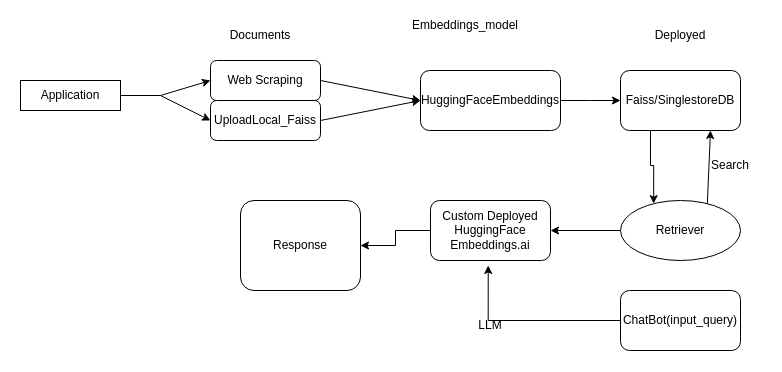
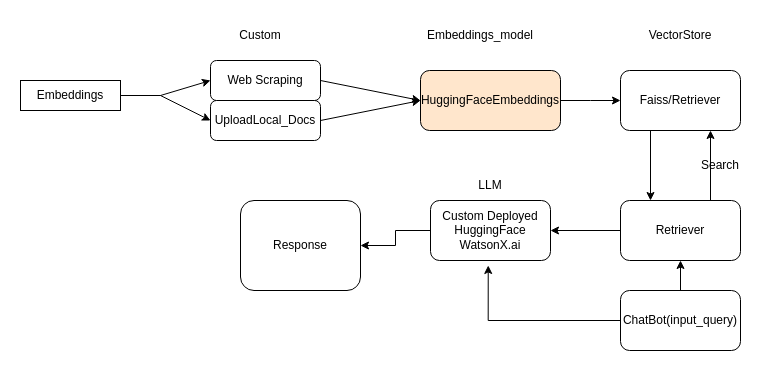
  <mxCell id="0" />
  <mxCell id="1" parent="0" />
- <mxCell id="2" value="Application" style="rounded=0;whiteSpace=wrap;html=1;" vertex="1" parent="1"><mxGeometry x="20" y="80" width="100" height="30" as="geometry" /></mxCell>
+ <mxCell id="2" value="Embeddings" style="rounded=0;whiteSpace=wrap;html=1;" vertex="1" parent="1"><mxGeometry x="20" y="80" width="100" height="30" as="geometry" /></mxCell>
  <mxCell id="3" value="" style="endArrow=classic;html=1;rounded=0;exitX=1;exitY=0.5;exitDx=0;exitDy=0;" edge="1" parent="1" source="2"><mxGeometry width="50" height="50" relative="1" as="geometry"><mxPoint x="390" y="230" as="sourcePoint" /><mxPoint x="210" y="80" as="targetPoint" /><Array as="points"><mxPoint x="160" y="95" /></Array></mxGeometry></mxCell>
  <mxCell id="4" value="" style="endArrow=classic;html=1;rounded=0;exitX=1;exitY=0.5;exitDx=0;exitDy=0;" edge="1" parent="1" source="2"><mxGeometry width="50" height="50" relative="1" as="geometry"><mxPoint x="210" y="150" as="sourcePoint" /><mxPoint x="210" y="120" as="targetPoint" /><Array as="points"><mxPoint x="160" y="95" /></Array></mxGeometry></mxCell>
  <mxCell id="5" value="Web Scraping" style="rounded=1;whiteSpace=wrap;html=1;" vertex="1" parent="1"><mxGeometry x="210" y="60" width="110" height="40" as="geometry" /></mxCell>
- <mxCell id="6" value="UploadLocal_Faiss" style="rounded=1;whiteSpace=wrap;html=1;" vertex="1" parent="1"><mxGeometry x="210" y="100" width="110" height="40" as="geometry" /></mxCell>
+ <mxCell id="6" value="UploadLocal_Docs" style="rounded=1;whiteSpace=wrap;html=1;" vertex="1" parent="1"><mxGeometry x="210" y="100" width="110" height="40" as="geometry" /></mxCell>
  <mxCell id="7" value="" style="endArrow=classic;html=1;rounded=0;exitX=1;exitY=0.5;exitDx=0;exitDy=0;" edge="1" parent="1" source="5"><mxGeometry width="50" height="50" relative="1" as="geometry"><mxPoint x="340" y="170" as="sourcePoint" /><mxPoint x="420" y="100" as="targetPoint" /></mxGeometry></mxCell>
  <mxCell id="8" value="" style="endArrow=classic;html=1;rounded=0;exitX=1;exitY=0.5;exitDx=0;exitDy=0;" edge="1" parent="1" source="6"><mxGeometry width="50" height="50" relative="1" as="geometry"><mxPoint x="340" y="170" as="sourcePoint" /><mxPoint x="420" y="100" as="targetPoint" /></mxGeometry></mxCell>
- <mxCell id="9" value="Deployed" style="text;html=1;strokeColor=none;fillColor=none;align=center;verticalAlign=middle;whiteSpace=wrap;rounded=0;" vertex="1" parent="1"><mxGeometry x="650" y="20" width="60" height="30" as="geometry" /></mxCell>
- <mxCell id="10" value="Documents" style="text;html=1;strokeColor=none;fillColor=none;align=center;verticalAlign=middle;whiteSpace=wrap;rounded=0;" vertex="1" parent="1"><mxGeometry x="230" y="20" width="60" height="30" as="geometry" /></mxCell>
+ <mxCell id="9" value="VectorStore" style="text;html=1;strokeColor=none;fillColor=none;align=center;verticalAlign=middle;whiteSpace=wrap;rounded=0;" vertex="1" parent="1"><mxGeometry x="650" y="20" width="60" height="30" as="geometry" /></mxCell>
+ <mxCell id="10" value="Custom" style="text;html=1;strokeColor=none;fillColor=none;align=center;verticalAlign=middle;whiteSpace=wrap;rounded=0;" vertex="1" parent="1"><mxGeometry x="230" y="20" width="60" height="30" as="geometry" /></mxCell>
  <mxCell id="11" style="edgeStyle=orthogonalEdgeStyle;rounded=0;orthogonalLoop=1;jettySize=auto;html=1;exitX=1;exitY=0.5;exitDx=0;exitDy=0;" edge="1" parent="1" source="12"><mxGeometry relative="1" as="geometry"><mxPoint x="620" y="100" as="targetPoint" /></mxGeometry></mxCell>
- <mxCell id="12" value="HuggingFaceEmbeddings" style="rounded=1;whiteSpace=wrap;html=1;" vertex="1" parent="1"><mxGeometry x="420" y="70" width="140" height="60" as="geometry" /></mxCell>
+ <mxCell id="12" value="HuggingFaceEmbeddings" style="rounded=1;whiteSpace=wrap;html=1;fillColor=#ffe6cc;" vertex="1" parent="1"><mxGeometry x="420" y="70" width="140" height="60" as="geometry" /></mxCell>
  <mxCell id="13" style="edgeStyle=orthogonalEdgeStyle;rounded=0;orthogonalLoop=1;jettySize=auto;html=1;exitX=0.25;exitY=1;exitDx=0;exitDy=0;entryX=0.25;entryY=0;entryDx=0;entryDy=0;" edge="1" parent="1" source="14" target="17"><mxGeometry relative="1" as="geometry"><mxPoint x="660" y="200" as="targetPoint" /><mxPoint x="660" y="130" as="sourcePoint" /></mxGeometry></mxCell>
- <mxCell id="14" value="Faiss/SinglestoreDB" style="rounded=1;whiteSpace=wrap;html=1;" vertex="1" parent="1"><mxGeometry x="620" y="70" width="120" height="60" as="geometry" /></mxCell>
- <mxCell id="15" value="Embeddings_model" style="text;html=1;strokeColor=none;fillColor=none;align=center;verticalAlign=middle;whiteSpace=wrap;rounded=0;" vertex="1" parent="1"><mxGeometry x="435" y="10" width="60" height="30" as="geometry" /></mxCell>
+ <mxCell id="14" value="Faiss/Retriever" style="rounded=1;whiteSpace=wrap;html=1;" vertex="1" parent="1"><mxGeometry x="620" y="70" width="120" height="60" as="geometry" /></mxCell>
+ <mxCell id="15" value="Embeddings_model" style="text;html=1;strokeColor=none;fillColor=none;align=center;verticalAlign=middle;whiteSpace=wrap;rounded=0;" vertex="1" parent="1"><mxGeometry x="450" y="20" width="60" height="30" as="geometry" /></mxCell>
  <mxCell id="16" style="edgeStyle=orthogonalEdgeStyle;rounded=0;orthogonalLoop=1;jettySize=auto;html=1;exitX=0;exitY=0.5;exitDx=0;exitDy=0;entryX=1;entryY=0.5;entryDx=0;entryDy=0;" edge="1" parent="1" source="17" target="22"><mxGeometry relative="1" as="geometry" /></mxCell>
- <mxCell id="17" value="Retriever" style="ellipse;whiteSpace=wrap;html=1;" vertex="1" parent="1"><mxGeometry x="620" y="200" width="120" height="60" as="geometry" /></mxCell>
+ <mxCell id="17" value="Retriever" style="rounded=1;whiteSpace=wrap;html=1;" vertex="1" parent="1"><mxGeometry x="620" y="200" width="120" height="60" as="geometry" /></mxCell>
  <mxCell id="18" value="" style="endArrow=classic;html=1;rounded=0;entryX=0.75;entryY=1;entryDx=0;entryDy=0;exitX=0.75;exitY=0;exitDx=0;exitDy=0;" edge="1" parent="1" source="17" target="14"><mxGeometry width="50" height="50" relative="1" as="geometry"><mxPoint x="550" y="200" as="sourcePoint" /><mxPoint x="600" y="150" as="targetPoint" /></mxGeometry></mxCell>
+ <mxCell id="19" style="edgeStyle=orthogonalEdgeStyle;rounded=0;orthogonalLoop=1;jettySize=auto;html=1;exitX=0.5;exitY=0;exitDx=0;exitDy=0;entryX=0.5;entryY=1;entryDx=0;entryDy=0;" edge="1" parent="1" source="20" target="17"><mxGeometry relative="1" as="geometry" /></mxCell>
  <mxCell id="20" value="ChatBot(input_query)" style="rounded=1;whiteSpace=wrap;html=1;" vertex="1" parent="1"><mxGeometry x="620" y="290" width="120" height="60" as="geometry" /></mxCell>
  <mxCell id="21" style="edgeStyle=orthogonalEdgeStyle;rounded=0;orthogonalLoop=1;jettySize=auto;html=1;exitX=0;exitY=0.5;exitDx=0;exitDy=0;" edge="1" parent="1" source="22" target="25"><mxGeometry relative="1" as="geometry" /></mxCell>
- <mxCell id="22" value="Custom Deployed&lt;br&gt;HuggingFace&lt;br&gt;Embeddings.ai" style="rounded=1;whiteSpace=wrap;html=1;" vertex="1" parent="1"><mxGeometry x="430" y="200" width="120" height="60" as="geometry" /></mxCell>
+ <mxCell id="22" value="Custom Deployed&lt;br&gt;HuggingFace&lt;br&gt;WatsonX.ai" style="rounded=1;whiteSpace=wrap;html=1;" vertex="1" parent="1"><mxGeometry x="430" y="200" width="120" height="60" as="geometry" /></mxCell>
  <mxCell id="23" style="edgeStyle=orthogonalEdgeStyle;rounded=0;orthogonalLoop=1;jettySize=auto;html=1;exitX=0;exitY=0.5;exitDx=0;exitDy=0;entryX=0.481;entryY=1.083;entryDx=0;entryDy=0;entryPerimeter=0;" edge="1" parent="1" source="20" target="22"><mxGeometry relative="1" as="geometry" /></mxCell>
- <mxCell id="24" value="LLM" style="text;html=1;strokeColor=none;fillColor=none;align=center;verticalAlign=middle;whiteSpace=wrap;rounded=0;" vertex="1" parent="1"><mxGeometry x="460" y="310" width="60" height="30" as="geometry" /></mxCell>
+ <mxCell id="24" value="LLM" style="text;html=1;strokeColor=none;fillColor=none;align=center;verticalAlign=middle;whiteSpace=wrap;rounded=0;" vertex="1" parent="1"><mxGeometry x="460" y="170" width="60" height="30" as="geometry" /></mxCell>
  <mxCell id="25" value="Response" style="rounded=1;whiteSpace=wrap;html=1;" vertex="1" parent="1"><mxGeometry x="240" y="200" width="120" height="90" as="geometry" /></mxCell>
- <mxCell id="26" value="Search" style="text;html=1;strokeColor=none;fillColor=none;align=center;verticalAlign=middle;whiteSpace=wrap;rounded=0;" vertex="1" parent="1"><mxGeometry x="700" y="150" width="60" height="30" as="geometry" /></mxCell>
+ <mxCell id="26" value="Search" style="text;html=1;strokeColor=none;fillColor=none;align=center;verticalAlign=middle;whiteSpace=wrap;rounded=0;" vertex="1" parent="1"><mxGeometry x="690" y="150" width="60" height="30" as="geometry" /></mxCell>
